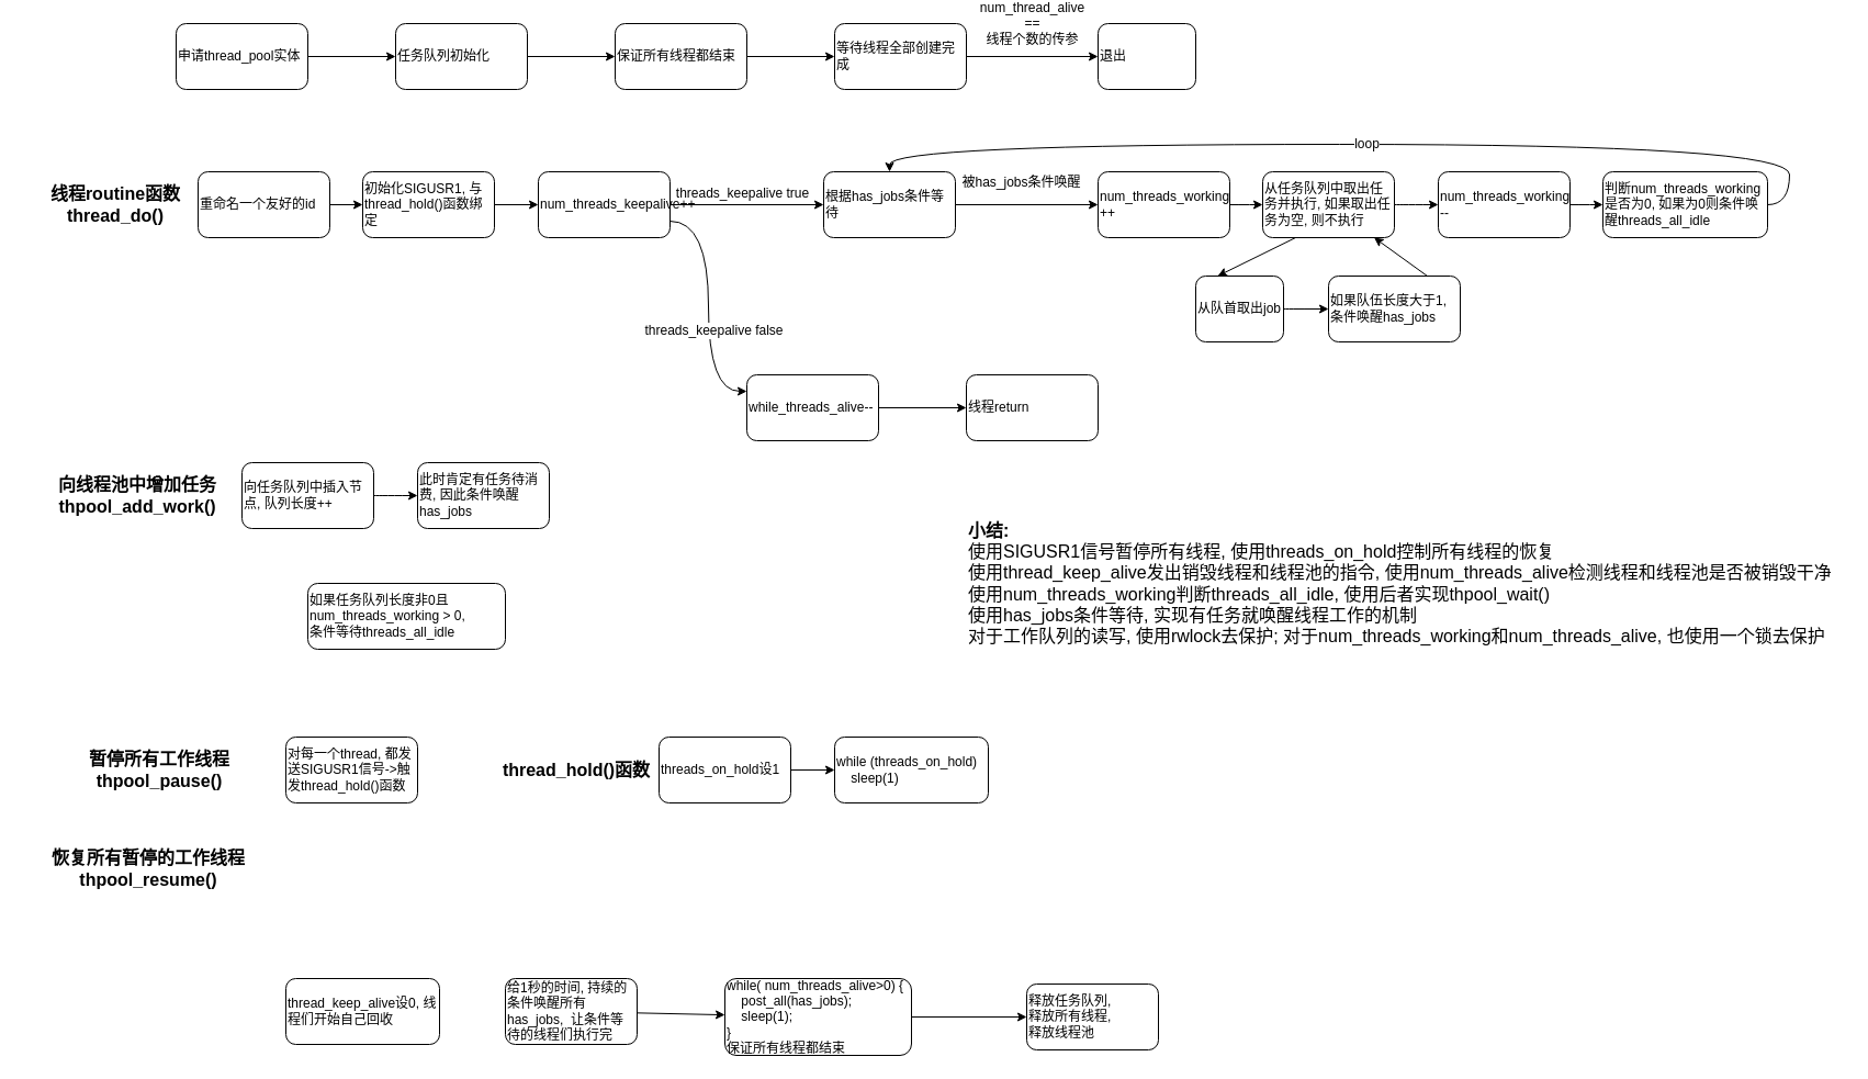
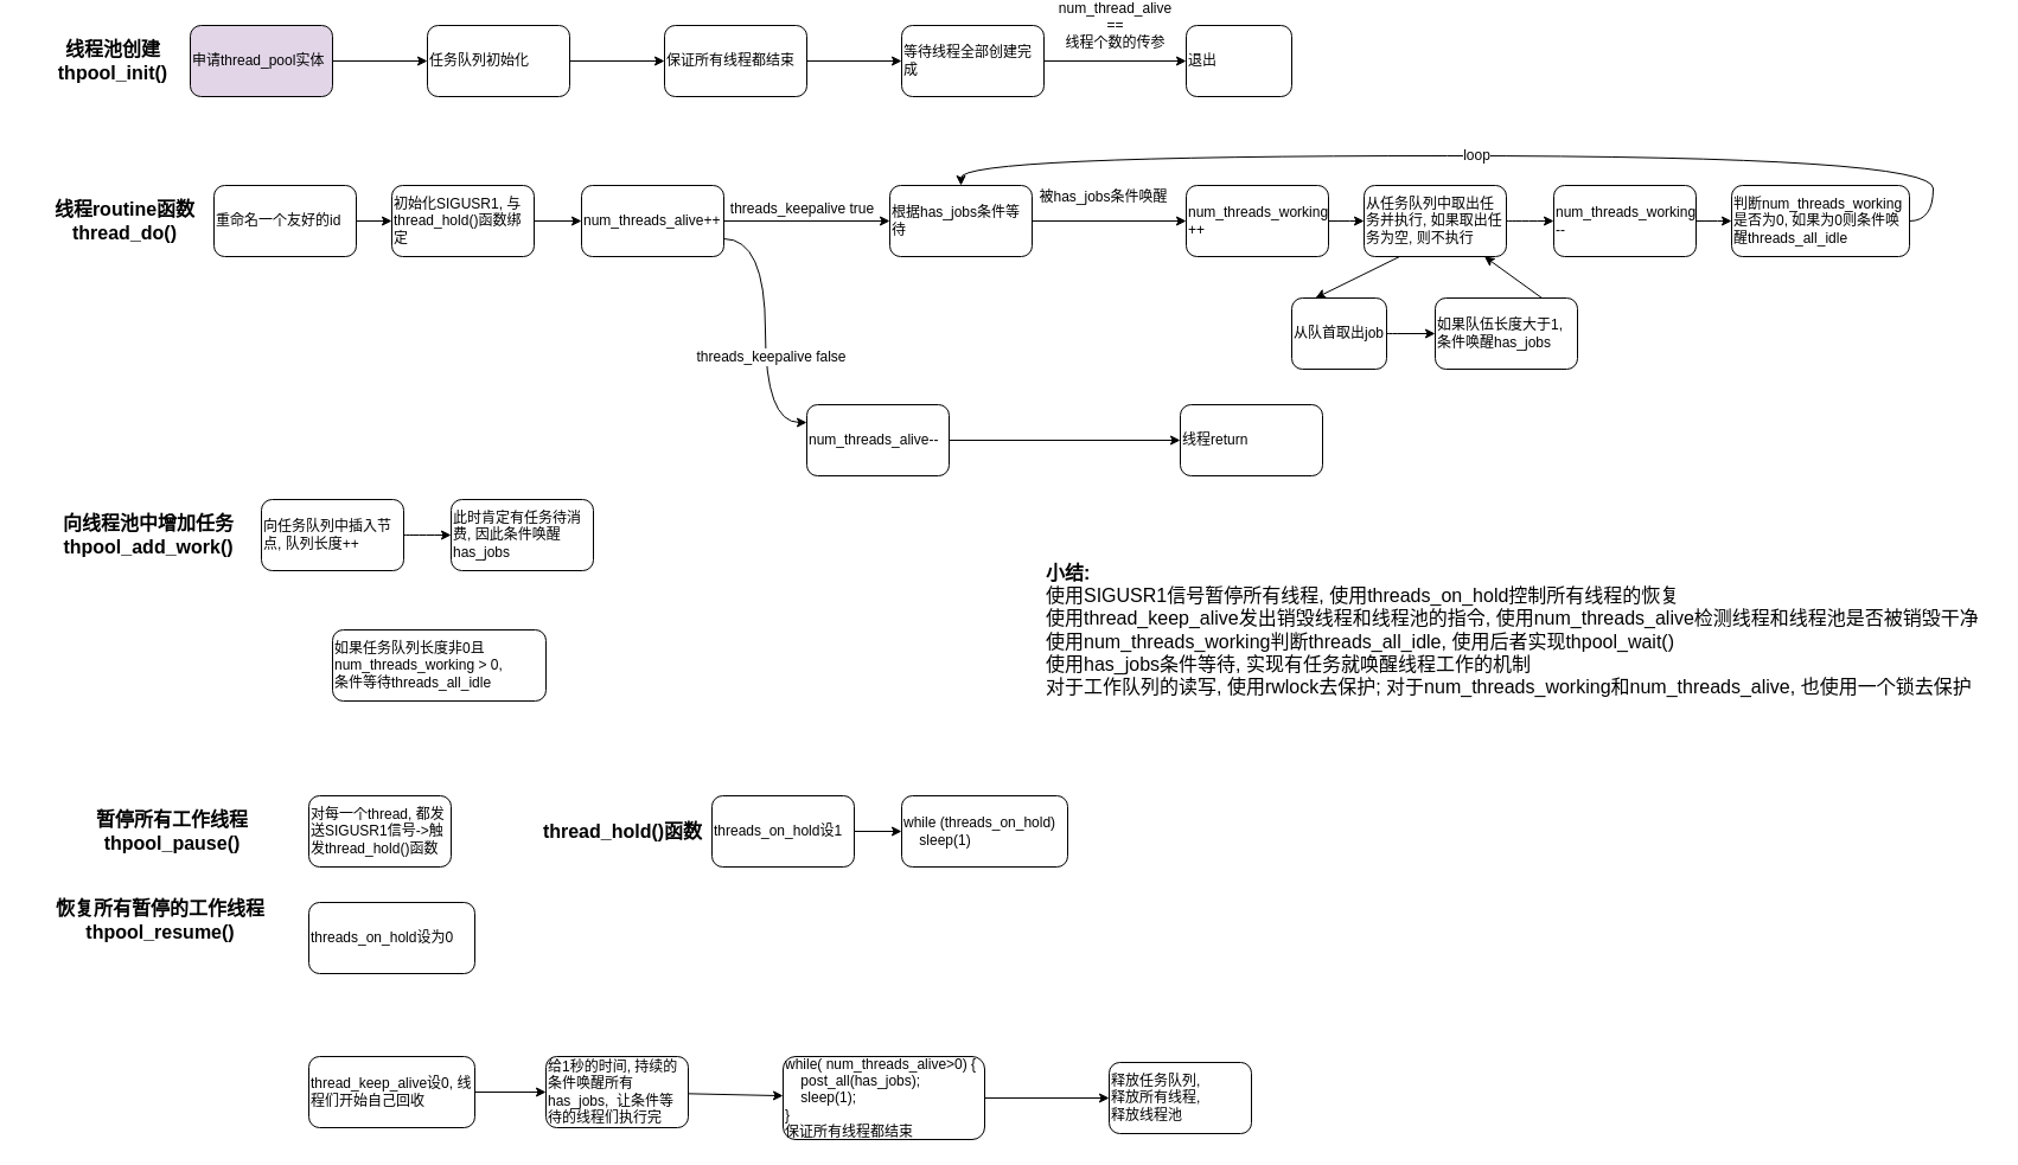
  <mxCell id="0" />
  <mxCell id="1" parent="0" />
+ <mxCell id="2" value="线程池创建&lt;br&gt;thpool_init()" style="text;html=1;strokeColor=none;fillColor=none;align=center;verticalAlign=middle;whiteSpace=wrap;rounded=0;fontStyle=1;fontSize=16;" vertex="1" parent="1"><mxGeometry x="40" y="40" width="110" height="20" as="geometry" /></mxCell>
  <mxCell id="3" value="" style="edgeStyle=orthogonalEdgeStyle;rounded=0;orthogonalLoop=1;jettySize=auto;html=1;fontSize=12;" edge="1" parent="1" source="4" target="6"><mxGeometry relative="1" as="geometry" /></mxCell>
- <mxCell id="4" value="申请thread_pool实体" style="rounded=1;whiteSpace=wrap;html=1;fontSize=12;align=left;" vertex="1" parent="1"><mxGeometry x="160" y="20" width="120" height="60" as="geometry" /></mxCell>
+ <mxCell id="4" value="申请thread_pool实体" style="rounded=1;whiteSpace=wrap;html=1;fontSize=12;align=left;fillColor=#e1d5e7;" vertex="1" parent="1"><mxGeometry x="160" y="20" width="120" height="60" as="geometry" /></mxCell>
  <mxCell id="5" value="" style="edgeStyle=orthogonalEdgeStyle;rounded=0;orthogonalLoop=1;jettySize=auto;html=1;fontSize=12;" edge="1" parent="1" source="6" target="8"><mxGeometry relative="1" as="geometry" /></mxCell>
  <mxCell id="6" value="任务队列初始化" style="whiteSpace=wrap;html=1;rounded=1;align=left;" vertex="1" parent="1"><mxGeometry x="360" y="20" width="120" height="60" as="geometry" /></mxCell>
  <mxCell id="7" value="" style="edgeStyle=orthogonalEdgeStyle;rounded=0;orthogonalLoop=1;jettySize=auto;html=1;fontSize=12;" edge="1" parent="1" source="8" target="10"><mxGeometry relative="1" as="geometry" /></mxCell>
  <mxCell id="8" value="保证所有线程都结束" style="whiteSpace=wrap;html=1;rounded=1;align=left;" vertex="1" parent="1"><mxGeometry x="560" y="20" width="120" height="60" as="geometry" /></mxCell>
  <mxCell id="9" value="num_thread_alive&lt;br&gt;== &lt;br&gt;线程个数的传参" style="edgeStyle=orthogonalEdgeStyle;rounded=0;orthogonalLoop=1;jettySize=auto;html=1;fontSize=12;align=center;" edge="1" parent="1" source="10" target="11"><mxGeometry y="30" relative="1" as="geometry"><mxPoint as="offset" /></mxGeometry></mxCell>
  <mxCell id="10" value="等待线程全部创建完成" style="whiteSpace=wrap;html=1;rounded=1;align=left;" vertex="1" parent="1"><mxGeometry x="760" y="20" width="120" height="60" as="geometry" /></mxCell>
  <mxCell id="11" value="退出" style="whiteSpace=wrap;html=1;rounded=1;align=left;" vertex="1" parent="1"><mxGeometry x="1000" y="20" width="89" height="60" as="geometry" /></mxCell>
  <mxCell id="12" value="线程routine函数&lt;br&gt;thread_do()" style="text;html=1;strokeColor=none;fillColor=none;align=center;verticalAlign=middle;whiteSpace=wrap;rounded=0;fontStyle=1;fontSize=16;" vertex="1" parent="1"><mxGeometry x="40" y="175" width="130" height="20" as="geometry" /></mxCell>
  <mxCell id="13" value="" style="edgeStyle=orthogonalEdgeStyle;rounded=0;orthogonalLoop=1;jettySize=auto;html=1;fontSize=12;align=center;" edge="1" parent="1" source="14" target="16"><mxGeometry relative="1" as="geometry" /></mxCell>
  <mxCell id="14" value="重命名一个友好的id" style="rounded=1;whiteSpace=wrap;html=1;fontSize=12;align=left;" vertex="1" parent="1"><mxGeometry x="180" y="155" width="120" height="60" as="geometry" /></mxCell>
  <mxCell id="15" value="" style="edgeStyle=orthogonalEdgeStyle;rounded=0;orthogonalLoop=1;jettySize=auto;html=1;fontSize=12;align=center;" edge="1" parent="1" source="16" target="19"><mxGeometry relative="1" as="geometry" /></mxCell>
  <mxCell id="16" value="初始化SIGUSR1, 与thread_hold()函数绑定" style="rounded=1;whiteSpace=wrap;html=1;fontSize=12;align=left;" vertex="1" parent="1"><mxGeometry x="330" y="155" width="120" height="60" as="geometry" /></mxCell>
  <mxCell id="17" value="threads_keepalive true" style="edgeStyle=orthogonalEdgeStyle;rounded=0;orthogonalLoop=1;jettySize=auto;html=1;fontSize=12;align=center;" edge="1" parent="1" source="19" target="21"><mxGeometry x="-0.059" y="10" relative="1" as="geometry"><mxPoint as="offset" /></mxGeometry></mxCell>
  <mxCell id="18" value="threads_keepalive false" style="edgeStyle=orthogonalEdgeStyle;rounded=0;orthogonalLoop=1;jettySize=auto;html=1;exitX=1;exitY=0.75;exitDx=0;exitDy=0;entryX=0;entryY=0.25;entryDx=0;entryDy=0;fontSize=12;align=center;curved=1;" edge="1" parent="1" source="19" target="23"><mxGeometry x="0.2" y="5" relative="1" as="geometry"><mxPoint as="offset" /></mxGeometry></mxCell>
- <mxCell id="19" value="num_threads_keepalive++" style="whiteSpace=wrap;html=1;rounded=1;align=left;" vertex="1" parent="1"><mxGeometry x="490" y="155" width="120" height="60" as="geometry" /></mxCell>
+ <mxCell id="19" value="num_threads_alive++" style="whiteSpace=wrap;html=1;rounded=1;align=left;" vertex="1" parent="1"><mxGeometry x="490" y="155" width="120" height="60" as="geometry" /></mxCell>
  <mxCell id="20" value="被has_jobs条件唤醒" style="edgeStyle=orthogonalEdgeStyle;rounded=0;orthogonalLoop=1;jettySize=auto;html=1;fontSize=12;align=center;" edge="1" parent="1" source="21" target="26"><mxGeometry x="-0.077" y="20" relative="1" as="geometry"><mxPoint as="offset" /></mxGeometry></mxCell>
  <mxCell id="21" value="根据has_jobs条件等待" style="whiteSpace=wrap;html=1;rounded=1;align=left;" vertex="1" parent="1"><mxGeometry x="750" y="155" width="120" height="60" as="geometry" /></mxCell>
  <mxCell id="22" value="" style="edgeStyle=orthogonalEdgeStyle;rounded=0;orthogonalLoop=1;jettySize=auto;html=1;fontSize=12;align=center;" edge="1" parent="1" source="23" target="24"><mxGeometry relative="1" as="geometry" /></mxCell>
- <mxCell id="23" value="while_threads_alive--" style="rounded=1;whiteSpace=wrap;html=1;fontSize=12;align=left;" vertex="1" parent="1"><mxGeometry x="680" y="340" width="120" height="60" as="geometry" /></mxCell>
- <mxCell id="24" value="线程return" style="whiteSpace=wrap;html=1;rounded=1;align=left;" vertex="1" parent="1"><mxGeometry x="880" y="340" width="120" height="60" as="geometry" /></mxCell>
+ <mxCell id="23" value="num_threads_alive--" style="rounded=1;whiteSpace=wrap;html=1;fontSize=12;align=left;" vertex="1" parent="1"><mxGeometry x="680" y="340" width="120" height="60" as="geometry" /></mxCell>
+ <mxCell id="24" value="线程return" style="whiteSpace=wrap;html=1;rounded=1;align=left;" vertex="1" parent="1"><mxGeometry x="995" y="340" width="120" height="60" as="geometry" /></mxCell>
  <mxCell id="25" value="" style="edgeStyle=orthogonalEdgeStyle;curved=1;rounded=0;orthogonalLoop=1;jettySize=auto;html=1;fontSize=12;align=center;" edge="1" parent="1" source="26" target="29"><mxGeometry relative="1" as="geometry" /></mxCell>
  <mxCell id="26" value="num_threads_working&lt;br&gt;++" style="whiteSpace=wrap;html=1;rounded=1;align=left;" vertex="1" parent="1"><mxGeometry x="1000" y="155" width="120" height="60" as="geometry" /></mxCell>
  <mxCell id="27" value="" style="edgeStyle=orthogonalEdgeStyle;curved=1;rounded=0;orthogonalLoop=1;jettySize=auto;html=1;fontSize=12;align=center;" edge="1" parent="1" source="29" target="31"><mxGeometry relative="1" as="geometry" /></mxCell>
  <mxCell id="28" style="rounded=0;orthogonalLoop=1;jettySize=auto;html=1;exitX=0.25;exitY=1;exitDx=0;exitDy=0;entryX=0.25;entryY=0;entryDx=0;entryDy=0;fontSize=12;align=center;" edge="1" parent="1" source="29" target="39"><mxGeometry relative="1" as="geometry" /></mxCell>
  <mxCell id="29" value="&lt;span&gt;从任务队列中取出任务并执行, 如果取出任务为空, 则不执行&lt;/span&gt;" style="whiteSpace=wrap;html=1;rounded=1;align=left;" vertex="1" parent="1"><mxGeometry x="1150" y="155" width="120" height="60" as="geometry" /></mxCell>
  <mxCell id="30" value="" style="edgeStyle=orthogonalEdgeStyle;curved=1;rounded=0;orthogonalLoop=1;jettySize=auto;html=1;fontSize=12;align=center;" edge="1" parent="1" source="31" target="33"><mxGeometry relative="1" as="geometry" /></mxCell>
  <mxCell id="31" value="&lt;span&gt;num_threads_working&lt;br&gt;--&lt;/span&gt;" style="whiteSpace=wrap;html=1;rounded=1;align=left;" vertex="1" parent="1"><mxGeometry x="1310" y="155" width="120" height="60" as="geometry" /></mxCell>
  <mxCell id="32" value="loop" style="edgeStyle=orthogonalEdgeStyle;curved=1;rounded=0;orthogonalLoop=1;jettySize=auto;html=1;exitX=1;exitY=0.5;exitDx=0;exitDy=0;entryX=0.5;entryY=0;entryDx=0;entryDy=0;fontSize=12;align=center;" edge="1" parent="1" source="33" target="21"><mxGeometry relative="1" as="geometry"><Array as="points"><mxPoint x="1630" y="185" /><mxPoint x="1630" y="130" /><mxPoint x="810" y="130" /></Array></mxGeometry></mxCell>
  <mxCell id="33" value="判断num_threads_working是否为0, 如果为0则条件唤醒threads_all_idle" style="whiteSpace=wrap;html=1;rounded=1;align=left;" vertex="1" parent="1"><mxGeometry x="1460" y="155" width="150" height="60" as="geometry" /></mxCell>
  <mxCell id="34" value="向线程池中增加任务&lt;br&gt;thpool_add_work()" style="text;html=1;strokeColor=none;fillColor=none;align=center;verticalAlign=middle;whiteSpace=wrap;rounded=0;fontStyle=1;fontSize=16;" vertex="1" parent="1"><mxGeometry x="40" y="440" width="170" height="20" as="geometry" /></mxCell>
  <mxCell id="35" value="" style="edgeStyle=orthogonalEdgeStyle;curved=1;rounded=0;orthogonalLoop=1;jettySize=auto;html=1;fontSize=12;align=center;" edge="1" parent="1" source="36" target="37"><mxGeometry relative="1" as="geometry" /></mxCell>
  <mxCell id="36" value="向任务队列中插入节点, 队列长度++" style="rounded=1;whiteSpace=wrap;html=1;fontSize=12;align=left;" vertex="1" parent="1"><mxGeometry x="220" y="420" width="120" height="60" as="geometry" /></mxCell>
  <mxCell id="37" value="此时肯定有任务待消费, 因此条件唤醒has_jobs" style="whiteSpace=wrap;html=1;rounded=1;align=left;" vertex="1" parent="1"><mxGeometry x="380" y="420" width="120" height="60" as="geometry" /></mxCell>
  <mxCell id="38" value="" style="edgeStyle=orthogonalEdgeStyle;curved=1;rounded=0;orthogonalLoop=1;jettySize=auto;html=1;fontSize=12;align=center;" edge="1" parent="1" source="39" target="41"><mxGeometry relative="1" as="geometry" /></mxCell>
  <mxCell id="39" value="从队首取出job" style="rounded=1;whiteSpace=wrap;html=1;fontSize=12;align=left;" vertex="1" parent="1"><mxGeometry x="1089" y="250" width="80" height="60" as="geometry" /></mxCell>
  <mxCell id="40" style="edgeStyle=none;rounded=0;orthogonalLoop=1;jettySize=auto;html=1;exitX=0.75;exitY=0;exitDx=0;exitDy=0;fontSize=12;align=center;" edge="1" parent="1" source="41" target="29"><mxGeometry relative="1" as="geometry" /></mxCell>
  <mxCell id="41" value="如果队伍长度大于1, 条件唤醒has_jobs" style="whiteSpace=wrap;html=1;rounded=1;align=left;" vertex="1" parent="1"><mxGeometry x="1210" y="250" width="120" height="60" as="geometry" /></mxCell>
  <mxCell id="42" value="如果任务队列长度非0且 num_threads_working &amp;gt; 0,&amp;nbsp;&lt;br&gt;条件等待threads_all_idle" style="rounded=1;whiteSpace=wrap;html=1;fontSize=12;align=left;" vertex="1" parent="1"><mxGeometry x="280" y="530" width="180" height="60" as="geometry" /></mxCell>
  <mxCell id="43" value="暂停所有工作线程&lt;br&gt;thpool_pause()" style="text;html=1;strokeColor=none;fillColor=none;align=center;verticalAlign=middle;whiteSpace=wrap;rounded=0;fontStyle=1;fontSize=16;" vertex="1" parent="1"><mxGeometry x="30" y="690" width="230" height="20" as="geometry" /></mxCell>
  <mxCell id="44" value="对每一个thread, 都发送SIGUSR1信号-&amp;gt;触发thread_hold()函数" style="rounded=1;whiteSpace=wrap;html=1;fontSize=12;align=left;" vertex="1" parent="1"><mxGeometry x="260" y="670" width="120" height="60" as="geometry" /></mxCell>
  <mxCell id="45" value="" style="edgeStyle=none;rounded=0;orthogonalLoop=1;jettySize=auto;html=1;fontSize=12;align=center;" edge="1" parent="1" source="46" target="48"><mxGeometry relative="1" as="geometry" /></mxCell>
  <mxCell id="46" value="threads_on_hold设1" style="rounded=1;whiteSpace=wrap;html=1;fontSize=12;align=left;" vertex="1" parent="1"><mxGeometry x="600" y="670" width="120" height="60" as="geometry" /></mxCell>
  <mxCell id="47" value="thread_hold()函数" style="text;html=1;strokeColor=none;fillColor=none;align=center;verticalAlign=middle;whiteSpace=wrap;rounded=0;fontStyle=1;fontSize=16;" vertex="1" parent="1"><mxGeometry x="410" y="690" width="230" height="20" as="geometry" /></mxCell>
  <mxCell id="48" value="while (threads_on_hold)&lt;br&gt;&amp;nbsp; &amp;nbsp; sleep(1)" style="whiteSpace=wrap;html=1;rounded=1;align=left;" vertex="1" parent="1"><mxGeometry x="760" y="670" width="140" height="60" as="geometry" /></mxCell>
- <mxCell id="49" value="恢复所有暂停的工作线程&lt;br&gt;thpool_resume()" style="text;html=1;strokeColor=none;fillColor=none;align=center;verticalAlign=middle;whiteSpace=wrap;rounded=0;fontStyle=1;fontSize=16;" vertex="1" parent="1"><mxGeometry y="780" width="230" height="20" as="geometry" x="20" /></mxCell>
+ <mxCell id="49" value="恢复所有暂停的工作线程&lt;br&gt;thpool_resume()" style="text;html=1;strokeColor=none;fillColor=none;align=center;verticalAlign=middle;whiteSpace=wrap;rounded=0;fontStyle=1;fontSize=16;" vertex="1" parent="1"><mxGeometry x="20" y="765" width="230" height="20" as="geometry" /></mxCell>
+ <mxCell id="50" value="threads_on_hold设为0" style="rounded=1;whiteSpace=wrap;html=1;fontSize=12;align=left;" vertex="1" parent="1"><mxGeometry x="260" y="760" width="140" height="60" as="geometry" /></mxCell>
+ <mxCell id="51" value="" style="edgeStyle=none;rounded=0;orthogonalLoop=1;jettySize=auto;html=1;fontSize=12;align=center;" edge="1" parent="1" source="52" target="54"><mxGeometry relative="1" as="geometry" /></mxCell>
  <mxCell id="52" value="thread_keep_alive设0, 线程们开始自己回收" style="rounded=1;whiteSpace=wrap;html=1;fontSize=12;align=left;" vertex="1" parent="1"><mxGeometry x="260" y="890" width="140" height="60" as="geometry" /></mxCell>
  <mxCell id="53" value="" style="edgeStyle=none;rounded=0;orthogonalLoop=1;jettySize=auto;html=1;fontSize=12;align=center;" edge="1" parent="1" source="54" target="56"><mxGeometry relative="1" as="geometry" /></mxCell>
  <mxCell id="54" value="给1秒的时间, 持续的条件唤醒所有has_jobs,&amp;nbsp; 让条件等待的线程们执行完" style="whiteSpace=wrap;html=1;rounded=1;align=left;" vertex="1" parent="1"><mxGeometry x="460" y="890" width="120" height="60" as="geometry" /></mxCell>
  <mxCell id="55" value="" style="edgeStyle=none;rounded=0;orthogonalLoop=1;jettySize=auto;html=1;fontSize=12;align=center;" edge="1" parent="1" source="56" target="57"><mxGeometry relative="1" as="geometry" /></mxCell>
  <mxCell id="56" value="while( num_threads_alive&amp;gt;0) {&lt;br&gt;&amp;nbsp; &amp;nbsp; post_all(has_jobs);&lt;br&gt;&amp;nbsp; &amp;nbsp; sleep(1);&lt;br&gt;}&lt;br&gt;保证所有线程都结束" style="whiteSpace=wrap;html=1;rounded=1;align=left;" vertex="1" parent="1"><mxGeometry x="660" y="890" width="170" height="70" as="geometry" /></mxCell>
  <mxCell id="57" value="释放任务队列,&lt;br&gt;释放所有线程,&lt;br&gt;释放线程池" style="whiteSpace=wrap;html=1;rounded=1;align=left;" vertex="1" parent="1"><mxGeometry x="935" y="895" width="120" height="60" as="geometry" /></mxCell>
  <mxCell id="58" value="&lt;font style=&quot;font-size: 16px;&quot;&gt;&lt;b style=&quot;font-size: 16px;&quot;&gt;小结:&lt;br style=&quot;font-size: 16px;&quot;&gt;&lt;/b&gt;&lt;/font&gt;使用SIGUSR1信号暂停所有线程, 使用threads_on_hold控制所有线程的恢复&lt;br style=&quot;font-size: 16px;&quot;&gt;使用thread_keep_alive发出销毁线程和线程池的指令, 使用num_threads_alive检测线程和线程池是否被销毁干净&lt;br style=&quot;font-size: 16px;&quot;&gt;使用num_threads_working判断threads_all_idle, 使用后者实现thpool_wait()&lt;br style=&quot;font-size: 16px;&quot;&gt;使用has_jobs条件等待, 实现有任务就唤醒线程工作的机制&lt;br style=&quot;font-size: 16px;&quot;&gt;对于工作队列的读写, 使用rwlock去保护; 对于num_threads_working和num_threads_alive, 也使用一个锁去保护" style="text;html=1;align=left;verticalAlign=middle;resizable=0;points=[];autosize=1;strokeColor=none;fontSize=16;" vertex="1" parent="1"><mxGeometry x="880" y="470" width="800" height="120" as="geometry" /></mxCell>
